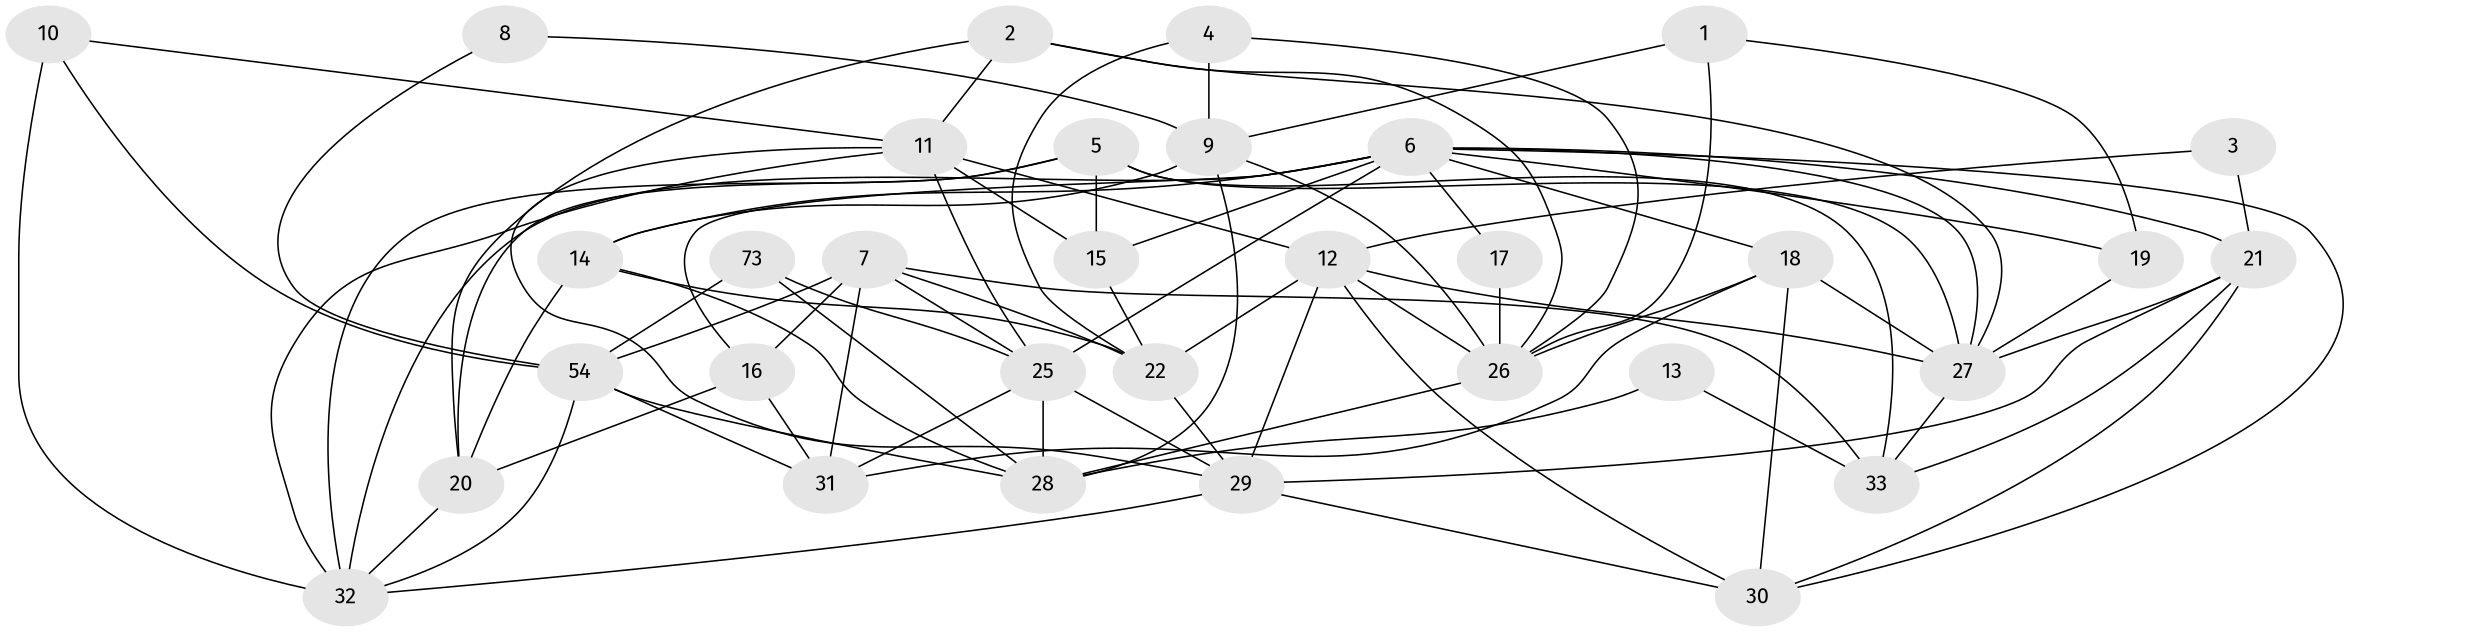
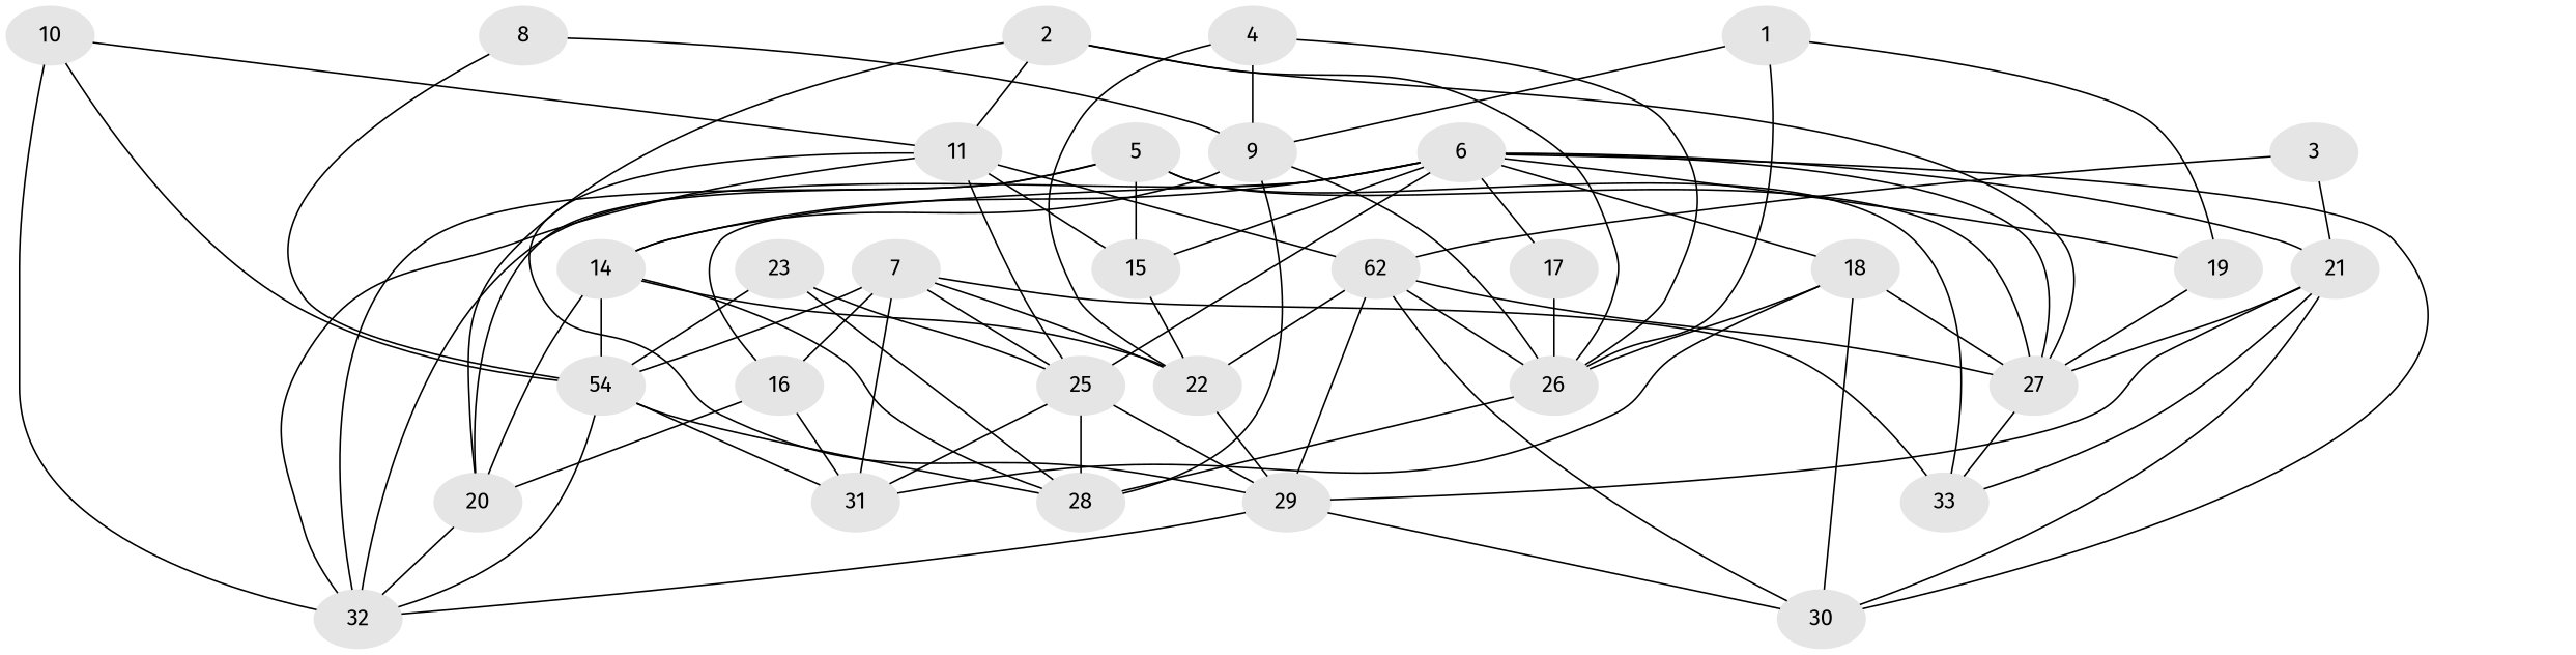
  graph {
    fontname="Fira Sans"
    node [color=gray90 fontname="Fira Sans" style=filled]
    edge [fontname="Fira Sans" weight=1.0]
    1
    9
    19
    26
    14
    28
    27
    2
    11
    20
-   12
+   12 [label=62]
    15
    32
    25
    29
    33
    3
    21
    22
    30
    4
    5
    6
    16
    17
    18
    n27 [label=54]
    31
    7
    8
    10
-   13
-   23 [label=73]
+   23
    1 -- 9
    1 -- 19
    1 -- 26 [weight=2.0]
    9 -- 26
    9 -- 14
    9 -- 28
    19 -- 27
    26 -- 28 [weight=2.0]
    14 -- 28
    14 -- 20
    14 -- 22
+   14 -- n27
    27 -- 33 [weight=2.0]
    2 -- 26
    2 -- 27
    2 -- 11
    2 -- 20
    11 -- 12
    11 -- 15
    11 -- 32
    11 -- 25
    11 -- 29
    20 -- 32
    12 -- 26
    12 -- 27
    12 -- 29
    12 -- 22
    12 -- 30
    15 -- 22
    25 -- 28
    25 -- 29
    25 -- 31
    29 -- 32
    29 -- 30
    3 -- 12
    3 -- 21
    21 -- 27
    21 -- 29 [weight=2.0]
    21 -- 33
    21 -- 30
    22 -- 29
    4 -- 9
    4 -- 26
    4 -- 22
    5 -- 27
    5 -- 20
    5 -- 15
    5 -- 32
    5 -- 33 [weight=2.0]
    6 -- 19
    6 -- 14 [weight=2.0]
    6 -- 27
    6 -- 15
    6 -- 32
    6 -- 25
    6 -- 21
    6 -- 30
    6 -- 16
    6 -- 17
    6 -- 18
    16 -- 20
    16 -- 31
    17 -- 26
    18 -- 26 [weight=3.0]
    18 -- 27
    18 -- 30
    18 -- 31
    n27 -- 28 [weight=2.0]
    n27 -- 32
    n27 -- 31 [weight=2.0]
    7 -- 25 [weight=2.0]
    7 -- 33
    7 -- 22
    7 -- 16
    7 -- n27
    7 -- 31
    8 -- 9
    8 -- n27
    10 -- 11
    10 -- 32 [weight=2.0]
    10 -- n27
-   13 -- 28
-   13 -- 33
    23 -- 28
    23 -- 25
    23 -- n27
  }
